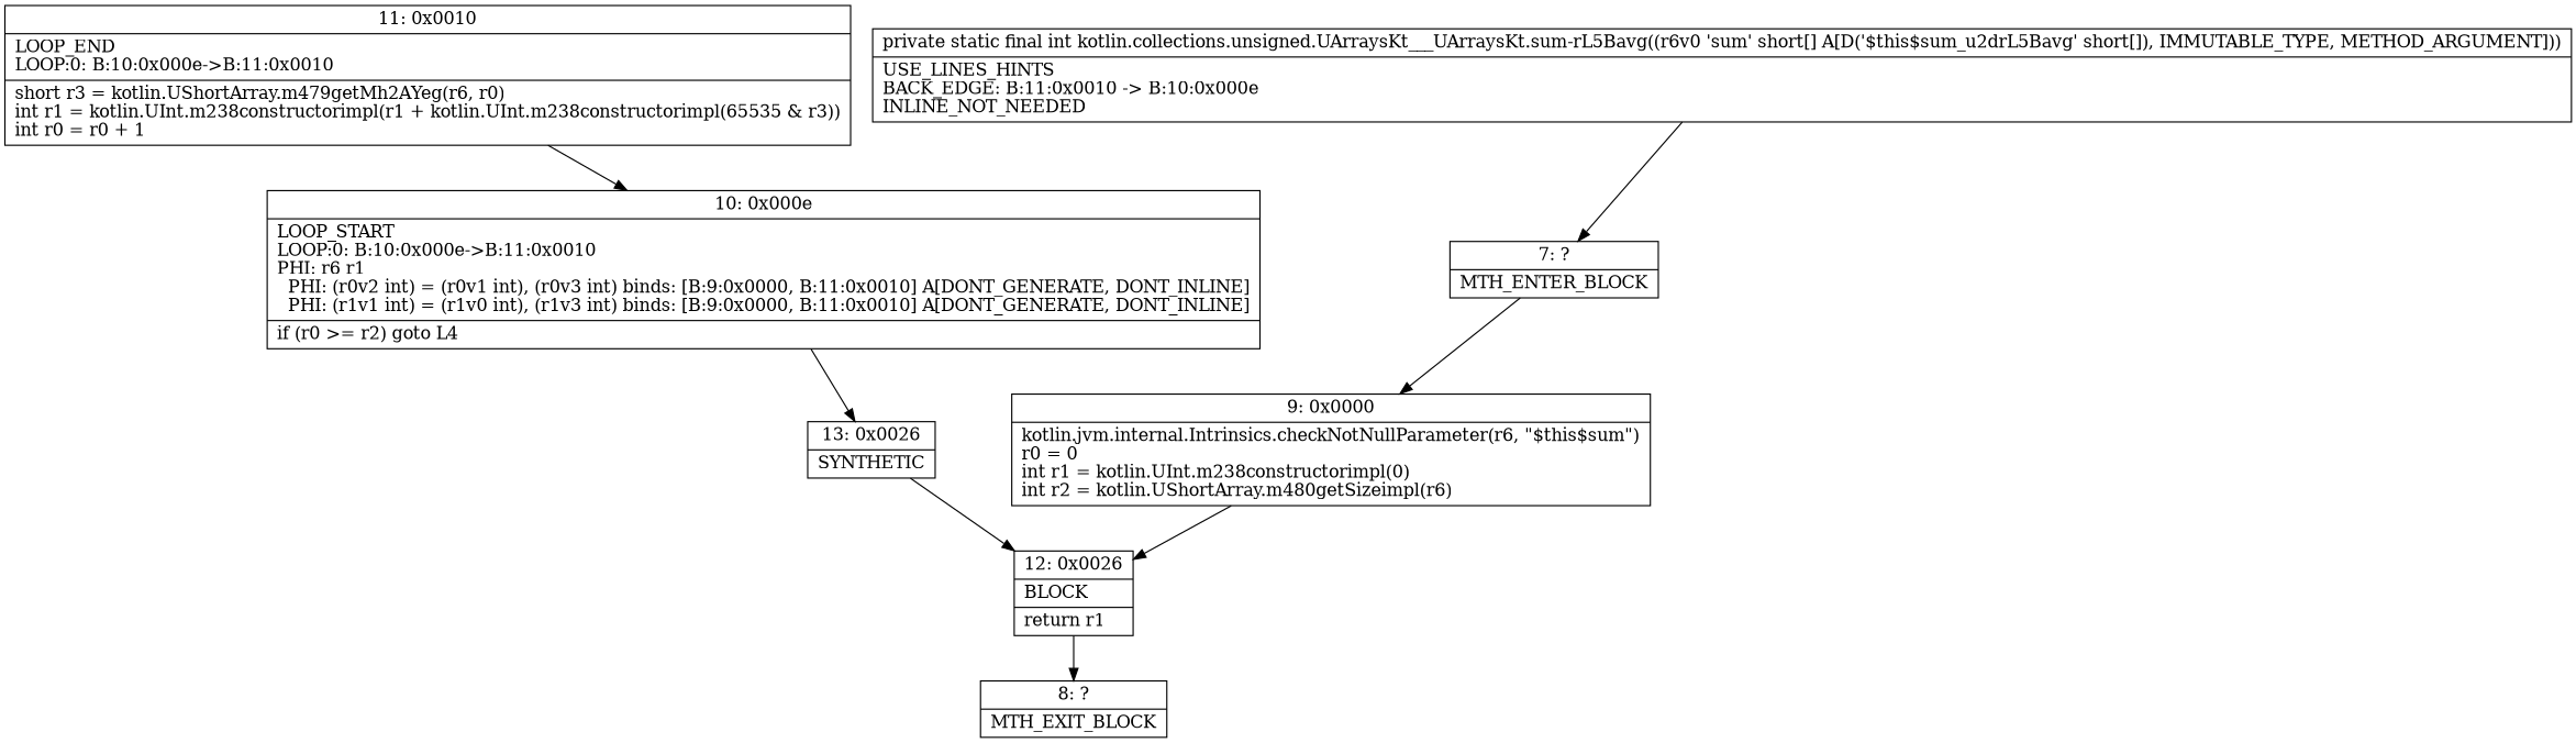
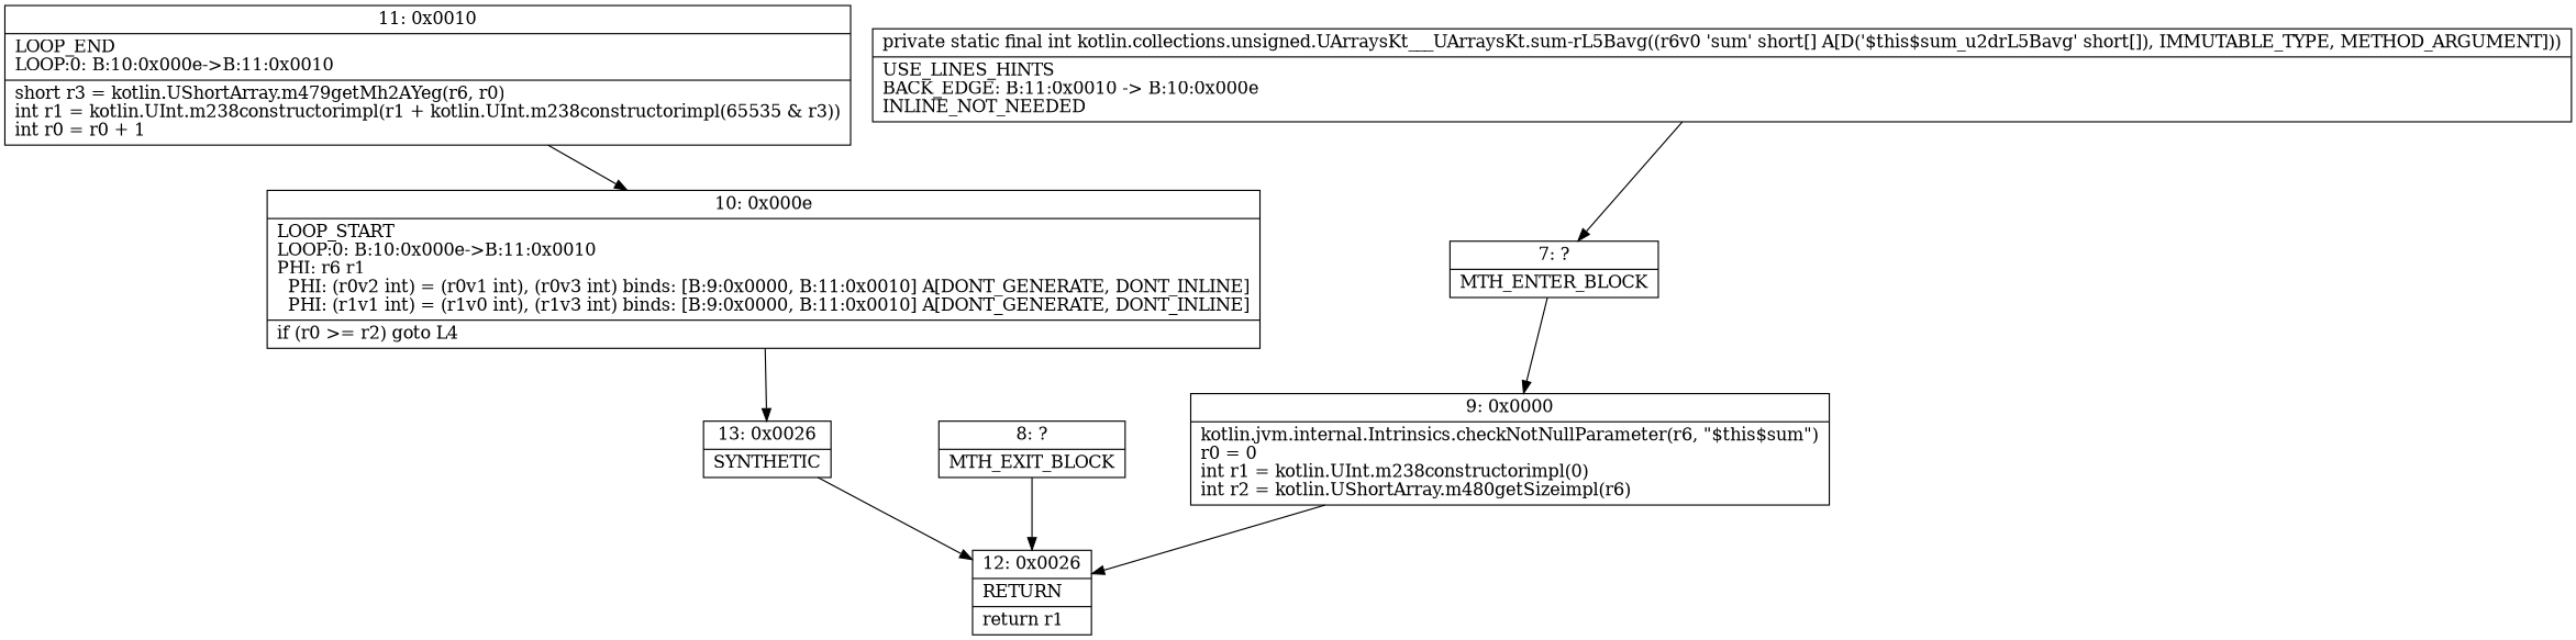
  digraph {
    node [shape=record]
    n1 [label="{7\:\ ?|MTH_ENTER_BLOCK\l}"]
    n2 [label="{9\:\ 0x0000|kotlin.jvm.internal.Intrinsics.checkNotNullParameter(r6, \"$this$sum\")\lr0 = 0\lint r1 = kotlin.UInt.m238constructorimpl(0)\lint r2 = kotlin.UShortArray.m480getSizeimpl(r6)\l}"]
-   n3 [label="{12\:\ 0x0026|BLOCK\l|return r1\l}"]
+   n3 [label="{12\:\ 0x0026|RETURN\l|return r1\l}"]
    n4 [label="{10\:\ 0x000e|LOOP_START\lLOOP:0: B:10:0x000e\-\>B:11:0x0010\lPHI: r6 r1 \l  PHI: (r0v2 int) = (r0v1 int), (r0v3 int) binds: [B:9:0x0000, B:11:0x0010] A[DONT_GENERATE, DONT_INLINE]\l  PHI: (r1v1 int) = (r1v0 int), (r1v3 int) binds: [B:9:0x0000, B:11:0x0010] A[DONT_GENERATE, DONT_INLINE]\l|if (r0 \>= r2) goto L4\l}"]
    n5 [label="{13\:\ 0x0026|SYNTHETIC\l}"]
    n6 [label="{11\:\ 0x0010|LOOP_END\lLOOP:0: B:10:0x000e\-\>B:11:0x0010\l|short r3 = kotlin.UShortArray.m479getMh2AYeg(r6, r0)\lint r1 = kotlin.UInt.m238constructorimpl(r1 + kotlin.UInt.m238constructorimpl(65535 & r3))\lint r0 = r0 + 1\l}"]
    n7 [label="{8\:\ ?|MTH_EXIT_BLOCK\l}"]
    n8 [label="{private static final int kotlin.collections.unsigned.UArraysKt___UArraysKt.sum\-rL5Bavg((r6v0 'sum' short[] A[D('$this$sum_u2drL5Bavg' short[]), IMMUTABLE_TYPE, METHOD_ARGUMENT]))  | USE_LINES_HINTS\lBACK_EDGE: B:11:0x0010 \-\> B:10:0x000e\lINLINE_NOT_NEEDED\l}"]
    n1 -> n2
    n2 -> n3
-   n3 -> n7
+   n7 -> n3
    n4 -> n5
    n5 -> n3
    n6 -> n4
    n8 -> n1
  }
